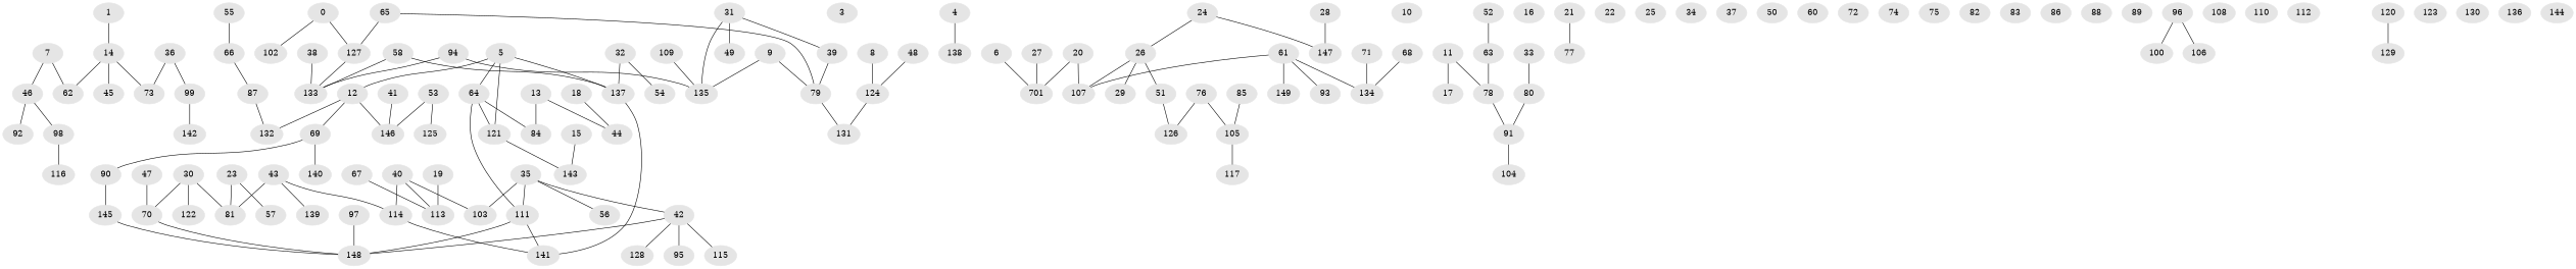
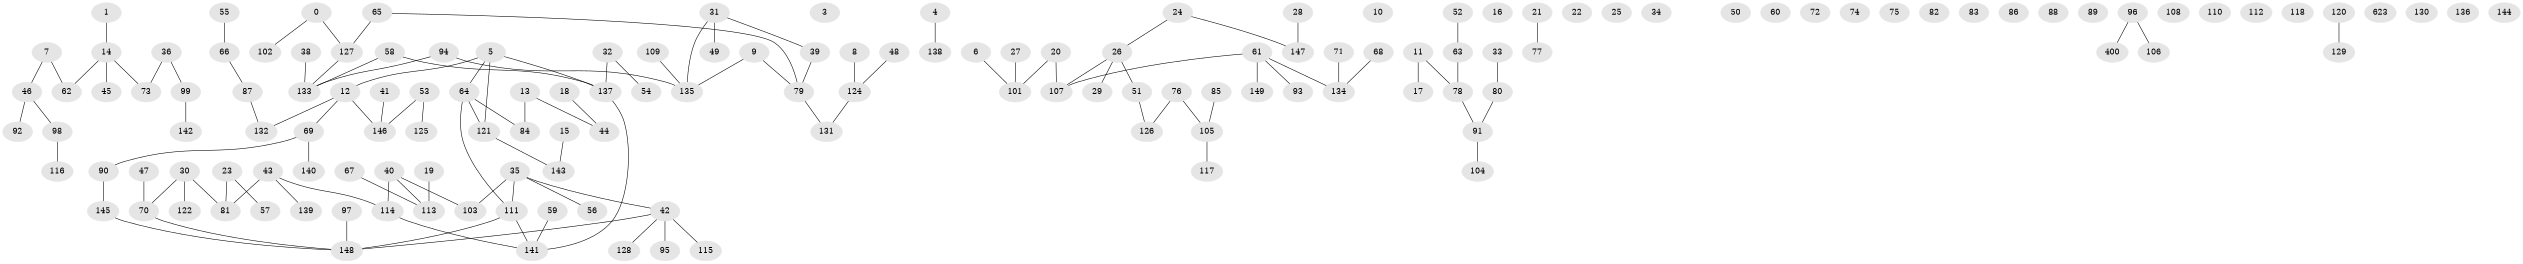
  graph {
    node [color=gray90 style=filled]
    1
    14
    62
    45
    73
    n6 [label=0]
    102
    127
    133
    3
    4
    138
    5
    12
    64
    121
    137
    69
    132
    146
    84
    111
    143
    141
    6
-   101 [label=701]
+   101
    7
    46
    92
    98
    8
    124
    131
    9
    79
    135
    10
    11
    17
    78
    91
    90
    140
    13
    44
    15
    16
    18
    19
    113
    20
    107
    21
    77
    38
    22
    23
    57
    81
    24
    26
    147
    29
    51
    25
    126
    27
    28
    30
    70
    122
    148
    31
    39
    49
    32
    54
    33
    80
    34
    35
    42
    56
    103
    95
    115
    128
    36
    99
    142
-   37
    40
    114
    41
    43
    139
    116
    47
    48
    50
    52
    63
    53
    125
    55
    66
    87
    58
+   59
    60
    61
    93
    n113 [label=149]
    134
    71
    65
    67
    68
    145
    72
    74
    75
    76
    105
    117
    104
    82
    83
    85
    86
    88
    89
    94
    96
-   100
+   100 [label=400]
    106
    97
    108
    109
    110
    112
+   118
    120
    129
-   123
+   123 [label=623]
    130
    136
    144
    1 -- 14
    14 -- 62
    14 -- 45
    14 -- 73
    n6 -- 102
    n6 -- 127
    127 -- 133
    4 -- 138
    5 -- 12
    5 -- 64
    5 -- 121
    5 -- 137
    12 -- 69
    12 -- 132
    12 -- 146
    64 -- 121
    64 -- 84
    64 -- 111
    121 -- 143
    137 -- 141
    69 -- 90
    69 -- 140
    111 -- 141
    111 -- 148
    6 -- 101
    7 -- 62
    7 -- 46
    46 -- 92
    46 -- 98
    98 -- 116
    8 -- 124
    124 -- 131
    9 -- 79
    9 -- 135
    79 -- 131
    11 -- 17
    11 -- 78
    78 -- 91
    91 -- 104
    90 -- 145
    13 -- 84
    13 -- 44
    15 -- 143
    18 -- 44
    19 -- 113
    20 -- 101
    20 -- 107
    21 -- 77
    38 -- 133
    23 -- 57
    23 -- 81
    24 -- 26
    24 -- 147
    26 -- 107
    26 -- 29
    26 -- 51
    51 -- 126
    27 -- 101
    28 -- 147
    30 -- 81
    30 -- 70
    30 -- 122
    70 -- 148
    31 -- 135
    31 -- 39
    31 -- 49
    39 -- 79
    32 -- 137
    32 -- 54
    33 -- 80
    80 -- 91
    35 -- 111
    35 -- 42
    35 -- 56
    35 -- 103
    42 -- 148
    42 -- 95
    42 -- 115
    42 -- 128
    36 -- 73
    36 -- 99
    99 -- 142
    40 -- 113
    40 -- 103
    40 -- 114
    114 -- 141
    41 -- 146
    43 -- 81
    43 -- 114
    43 -- 139
    47 -- 70
    48 -- 124
    52 -- 63
    63 -- 78
    53 -- 146
    53 -- 125
    55 -- 66
    66 -- 87
    87 -- 132
    58 -- 133
    58 -- 137
+   59 -- 141
    61 -- 107
    61 -- 93
    61 -- n113
    61 -- 134
    71 -- 134
    65 -- 127
    65 -- 79
    67 -- 113
    68 -- 134
    145 -- 148
    76 -- 126
    76 -- 105
    105 -- 117
    85 -- 105
    94 -- 133
    94 -- 135
    96 -- 100
    96 -- 106
    97 -- 148
    109 -- 135
    120 -- 129
  }
